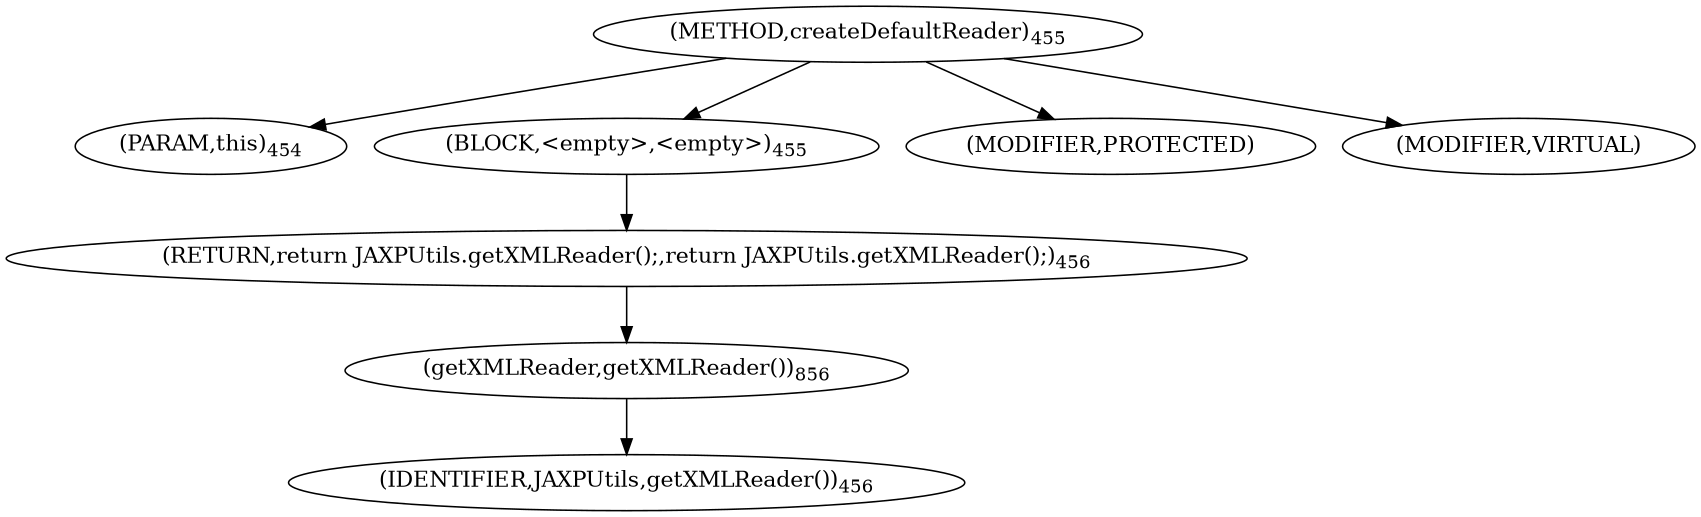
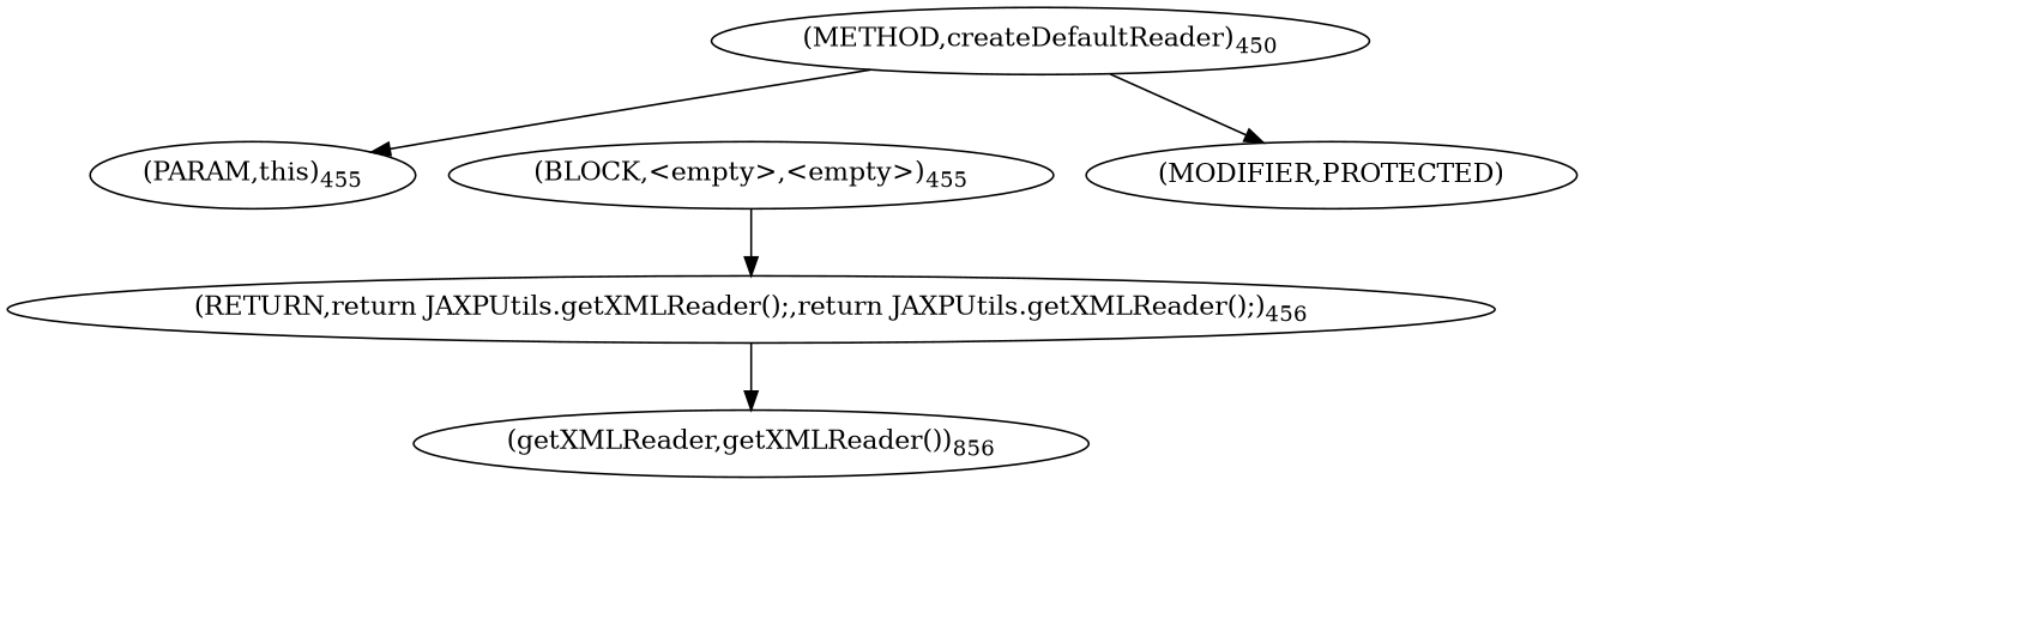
  digraph {
-   n1 [label=<(METHOD,createDefaultReader)<SUB>455</SUB>>]
-   n2 [label=<(PARAM,this)<SUB>454</SUB>>]
+   n1 [label=<(METHOD,createDefaultReader)<SUB>450</SUB>>]
+   n2 [label=<(PARAM,this)<SUB>455</SUB>>]
    n3 [label=<(BLOCK,&lt;empty&gt;,&lt;empty&gt;)<SUB>455</SUB>>]
    n4 [label=<(MODIFIER,PROTECTED)>]
-   n5 [label=<(MODIFIER,VIRTUAL)>]
    n6 [label=<(RETURN,return JAXPUtils.getXMLReader();,return JAXPUtils.getXMLReader();)<SUB>456</SUB>>]
    n7 [label=<(getXMLReader,getXMLReader())<SUB>856</SUB>>]
-   n8 [label=<(IDENTIFIER,JAXPUtils,getXMLReader())<SUB>456</SUB>>]
    n1 -> n2
-   n1 -> n3
    n1 -> n4
-   n1 -> n5
    n3 -> n6
    n6 -> n7
-   n7 -> n8
  }
